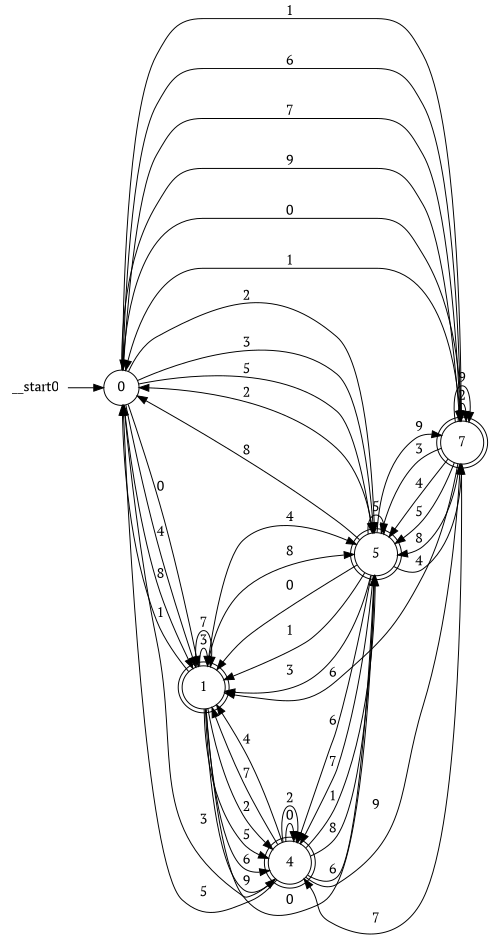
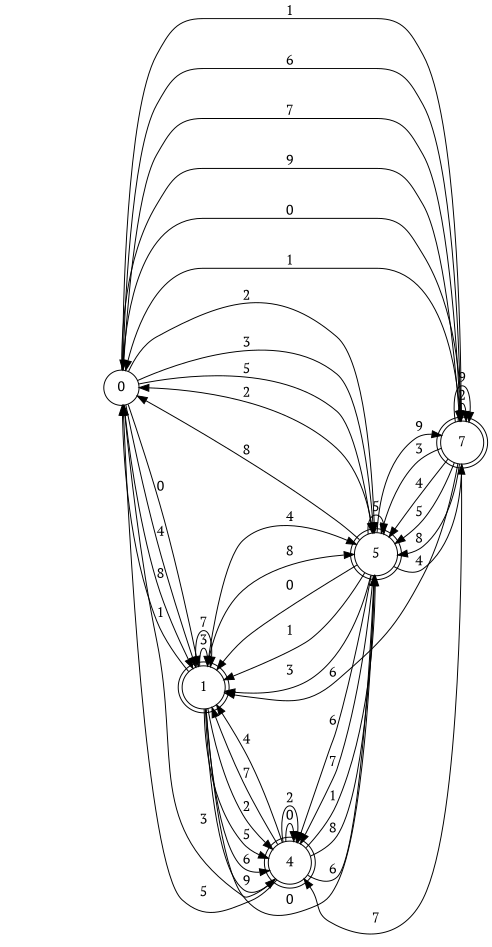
  digraph {
    fontname="PT Serif"
    rankdir=LR
    node [fontname="PT Serif" shape=doublecircle]
    edge [fontname="PT Serif"]
    n1 [label=0 shape=circle]
    n2 [label=1]
    n3 [label=7]
    n4 [label=5]
    n5 [label=4]
-   __start0 [height=0 shape=none width=0]
    n1 -> n2 [label=0]
    n1 -> n2 [label=4]
    n1 -> n2 [label=8]
    n1 -> n3 [label=1]
    n1 -> n3 [label=6]
    n1 -> n3 [label=7]
    n1 -> n3 [label=9]
    n1 -> n4 [label=2]
    n1 -> n4 [label=3]
    n1 -> n4 [label=5]
    n2 -> n1 [label=1]
    n2 -> n2 [label=3]
    n2 -> n2 [label=7]
    n2 -> n4 [label=0]
    n2 -> n4 [label=4]
    n2 -> n4 [label=8]
    n2 -> n5 [label=2]
    n2 -> n5 [label=5]
    n2 -> n5 [label=6]
    n2 -> n5 [label=9]
    n3 -> n1 [label=0]
    n3 -> n1 [label=1]
    n3 -> n2 [label=6]
    n3 -> n3 [label=2]
    n3 -> n3 [label=9]
    n3 -> n4 [label=3]
    n3 -> n4 [label=4]
    n3 -> n4 [label=5]
    n3 -> n4 [label=8]
    n3 -> n5 [label=7]
    n4 -> n1 [label=2]
    n4 -> n1 [label=8]
    n4 -> n2 [label=0]
    n4 -> n2 [label=1]
    n4 -> n2 [label=3]
    n4 -> n3 [label=4]
    n4 -> n3 [label=9]
    n4 -> n4 [label=5]
    n4 -> n5 [label=6]
    n4 -> n5 [label=7]
    n5 -> n1 [label=3]
    n5 -> n1 [label=5]
    n5 -> n2 [label=4]
    n5 -> n2 [label=7]
-   n5 -> n3 [label=9]
    n5 -> n4 [label=1]
    n5 -> n4 [label=6]
    n5 -> n4 [label=8]
    n5 -> n5 [label=0]
    n5 -> n5 [label=2]
-   __start0 -> n1
  }
